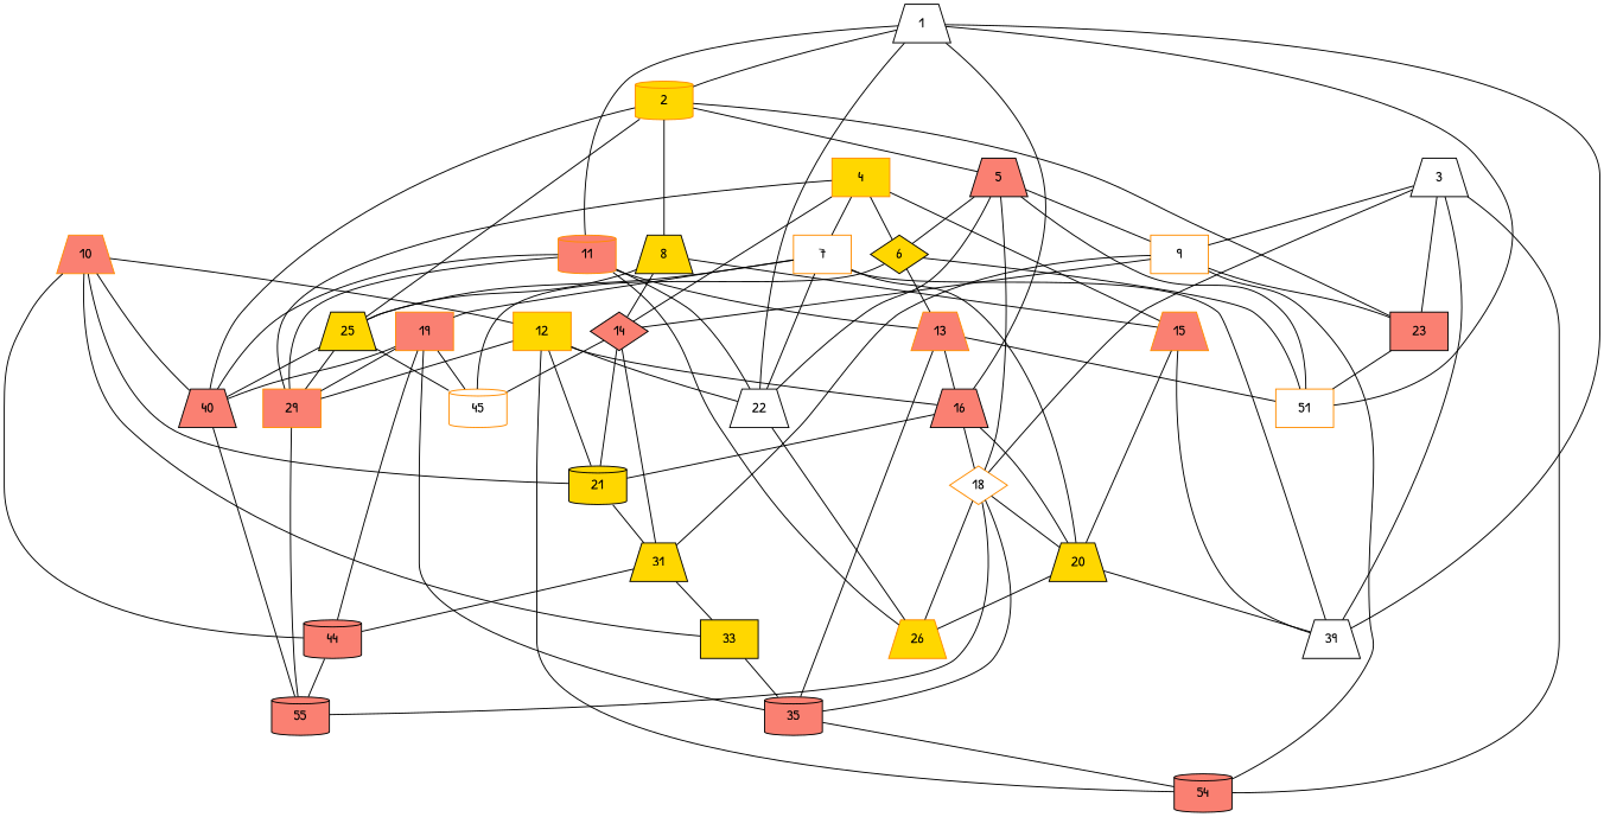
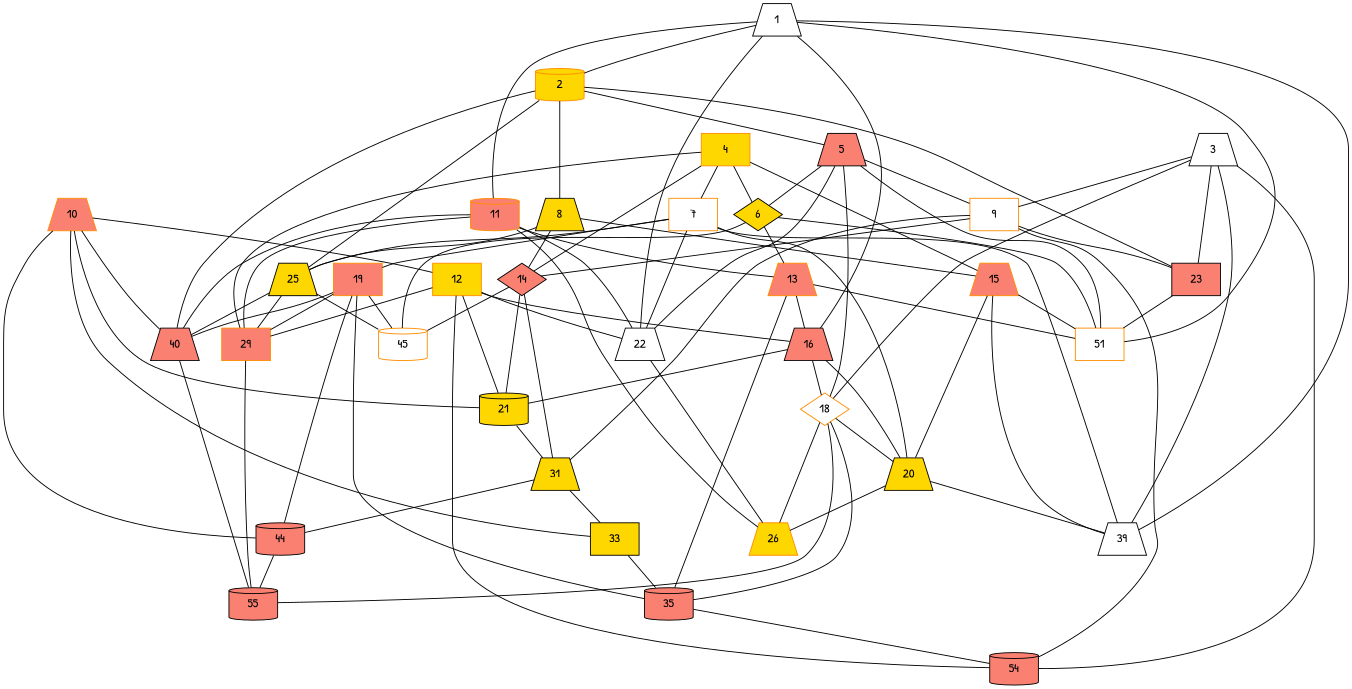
  graph {
    fontname="Patrick Hand"
    node [color=black fillcolor=salmon fontname="Patrick Hand" shape=trapezium style=filled]
    edge [fontname="Patrick Hand"]
    1 [fillcolor=white super="+27"]
    2 [color=darkorange fillcolor=gold shape=cylinder super="+53"]
    11 [color=darkorange shape=cylinder super="+59"]
    16 [super="+60"]
    22 [fillcolor=white super="+30"]
    39 [fillcolor=white super="+52"]
    51 [color=darkorange fillcolor=white shape=box super="+56"]
    5 [super="+17"]
    8 [fillcolor=gold]
    23 [shape=box]
    25 [fillcolor=gold super="+37"]
    n12 [label=40 super="+57"]
    29 [color=darkorange shape=box super="+46"]
    13 [color=darkorange super="+48"]
    26 [color=darkorange fillcolor=gold]
    18 [color=darkorange fillcolor=white shape=diamond super="+34"]
    20 [fillcolor=gold super="+40"]
    21 [fillcolor=gold shape=cylinder super="+28"]
    9 [color=darkorange fillcolor=white shape=box super="+50"]
    6 [fillcolor=gold shape=diamond super="+42"]
    14 [shape=diamond super="+41"]
    15 [color=darkorange super="+38"]
    45 [color=darkorange fillcolor=white shape=cylinder]
    55 [shape=cylinder]
    3 [fillcolor=white super="+62"]
    54 [shape=cylinder]
    31 [fillcolor=gold super="+61"]
    33 [fillcolor=gold shape=box]
    44 [shape=cylinder]
    4 [color=darkorange fillcolor=gold shape=box super="+32"]
    7 [color=darkorange fillcolor=white shape=box super="+43"]
    19 [color=darkorange shape=box super="+58"]
    35 [shape=cylinder super="+36"]
    10 [color=darkorange super="+24"]
    12 [color=darkorange fillcolor=gold shape=box super="+49"]
    1 -- 2
    1 -- 11
    1 -- 16
    1 -- 22
    1 -- 39
    1 -- 51
    2 -- 5
    2 -- 8
    2 -- 23
    2 -- 25
    2 -- n12
    11 -- 22
    11 -- n12
    11 -- 29
    11 -- 13
    11 -- 26
    16 -- 18
    16 -- 20
    16 -- 21
    22 -- 26
    5 -- 22
    5 -- 51
    5 -- 18
    5 -- 9
    5 -- 6
    8 -- 25
    8 -- 14
    8 -- 15
    23 -- 51
    25 -- n12
    25 -- 29
    25 -- 45
    n12 -- 55
    29 -- 55
    13 -- 16
    13 -- 51
    13 -- 35
    18 -- 26
    18 -- 20
    18 -- 55
    18 -- 35
    20 -- 39
    20 -- 26
    21 -- 31
    9 -- 23
    9 -- 14
    9 -- 54
    9 -- 31
    6 -- 51
    6 -- 13 [weight=2]
    6 -- 45
    14 -- 21
    14 -- 45
    14 -- 31
    15 -- 39
+   15 -- 51
    15 -- 20
    3 -- 39 [weight=2]
    3 -- 23
    3 -- 18
    3 -- 9
    3 -- 54
    31 -- 33
    31 -- 44
    33 -- 35 [weight=2]
    44 -- 55
    4 -- 29
    4 -- 6
    4 -- 14
    4 -- 15 [weight=2]
    4 -- 7
    7 -- 22
    7 -- 39
    7 -- 25
    7 -- 20
    7 -- 19
    19 -- n12
    19 -- 29
    19 -- 45
    19 -- 44
    19 -- 35
    35 -- 54
    10 -- n12
    10 -- 21 [weight=2]
    10 -- 33
    10 -- 44
    10 -- 12
    12 -- 16
    12 -- 22
    12 -- 29
    12 -- 21
    12 -- 54
  }
